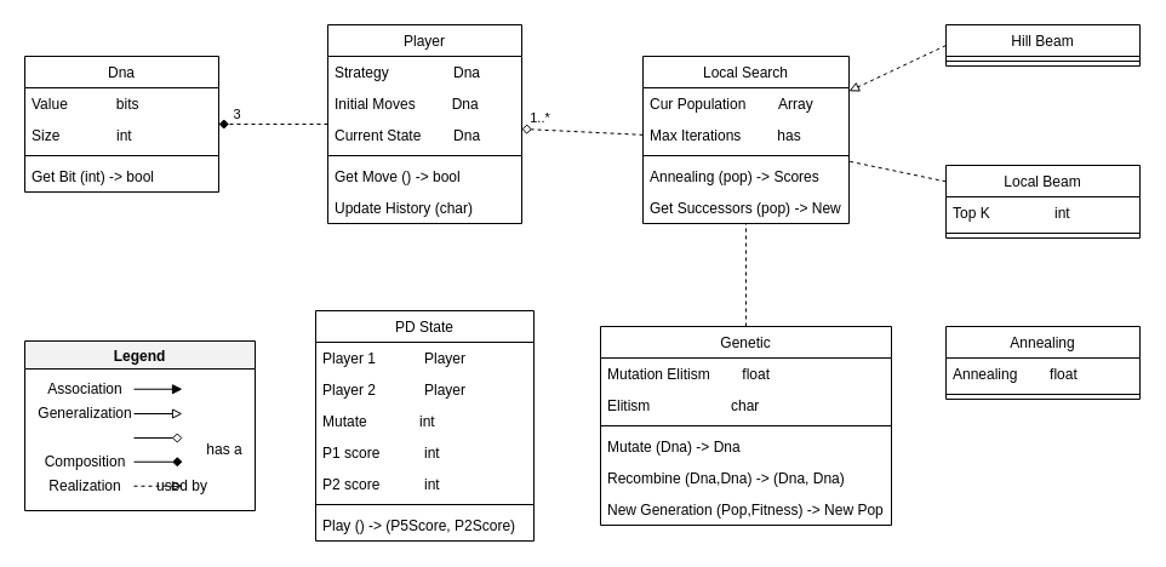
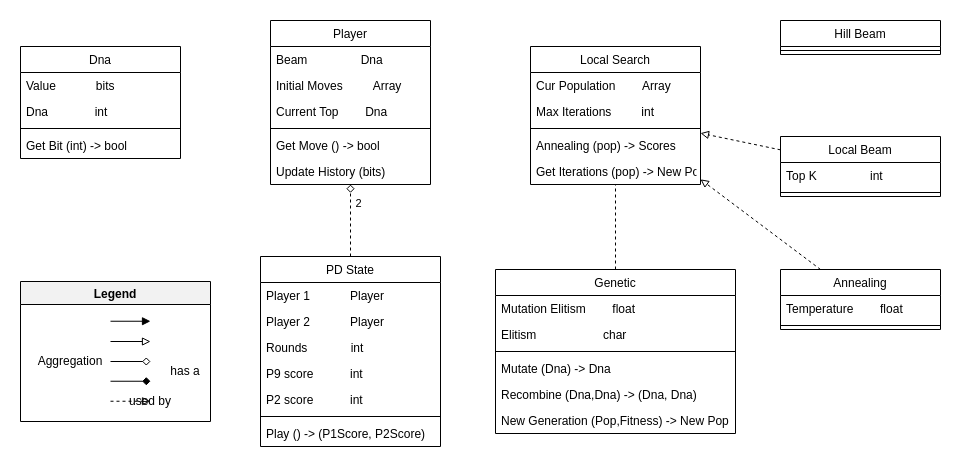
  <mxCell id="0" />
  <mxCell id="1" parent="0" />
  <mxCell id="2" value="Dna" style="swimlane;fontStyle=0;align=center;verticalAlign=top;childLayout=stackLayout;horizontal=1;startSize=26;horizontalStack=0;resizeParent=1;resizeLast=0;collapsible=1;marginBottom=0;rounded=0;shadow=0;strokeWidth=1;" vertex="1" parent="1"><mxGeometry x="20" y="46" width="160" height="112" as="geometry"><mxRectangle x="230" y="140" width="160" height="26" as="alternateBounds" /></mxGeometry></mxCell>
  <mxCell id="3" value="Value            bits" style="text;align=left;verticalAlign=top;spacingLeft=4;spacingRight=4;overflow=hidden;rotatable=0;points=[[0,0.5],[1,0.5]];portConstraint=eastwest;" vertex="1" parent="2"><mxGeometry y="26" width="160" height="26" as="geometry" /></mxCell>
- <mxCell id="4" value="Size              int" style="text;align=left;verticalAlign=top;spacingLeft=4;spacingRight=4;overflow=hidden;rotatable=0;points=[[0,0.5],[1,0.5]];portConstraint=eastwest;rounded=0;shadow=0;html=0;" vertex="1" parent="2"><mxGeometry y="52" width="160" height="26" as="geometry" /></mxCell>
+ <mxCell id="4" value="Dna              int" style="text;align=left;verticalAlign=top;spacingLeft=4;spacingRight=4;overflow=hidden;rotatable=0;points=[[0,0.5],[1,0.5]];portConstraint=eastwest;rounded=0;shadow=0;html=0;" vertex="1" parent="2"><mxGeometry y="52" width="160" height="26" as="geometry" /></mxCell>
  <mxCell id="5" value="" style="line;html=1;strokeWidth=1;align=left;verticalAlign=middle;spacingTop=-1;spacingLeft=3;spacingRight=3;rotatable=0;labelPosition=right;points=[];portConstraint=eastwest;" vertex="1" parent="2"><mxGeometry y="78" width="160" height="8" as="geometry" /></mxCell>
  <mxCell id="6" value="Get Bit (int) -&gt; bool" style="text;align=left;verticalAlign=top;spacingLeft=4;spacingRight=4;overflow=hidden;rotatable=0;points=[[0,0.5],[1,0.5]];portConstraint=eastwest;" vertex="1" parent="2"><mxGeometry y="86" width="160" height="26" as="geometry" /></mxCell>
  <mxCell id="7" value="Player" style="swimlane;fontStyle=0;align=center;verticalAlign=top;childLayout=stackLayout;horizontal=1;startSize=26;horizontalStack=0;resizeParent=1;resizeLast=0;collapsible=1;marginBottom=0;rounded=0;shadow=0;strokeWidth=1;" vertex="1" parent="1"><mxGeometry x="270" y="20" width="160" height="164" as="geometry"><mxRectangle x="130" y="380" width="160" height="26" as="alternateBounds" /></mxGeometry></mxCell>
- <mxCell id="8" value="Strategy                Dna" style="text;align=left;verticalAlign=top;spacingLeft=4;spacingRight=4;overflow=hidden;rotatable=0;points=[[0,0.5],[1,0.5]];portConstraint=eastwest;" vertex="1" parent="7"><mxGeometry y="26" width="160" height="26" as="geometry" /></mxCell>
- <mxCell id="9" value="Initial Moves         Dna" style="text;align=left;verticalAlign=top;spacingLeft=4;spacingRight=4;overflow=hidden;rotatable=0;points=[[0,0.5],[1,0.5]];portConstraint=eastwest;rounded=0;shadow=0;html=0;" vertex="1" parent="7"><mxGeometry y="52" width="160" height="26" as="geometry" /></mxCell>
- <mxCell id="10" value="Current State        Dna" style="text;align=left;verticalAlign=top;spacingLeft=4;spacingRight=4;overflow=hidden;rotatable=0;points=[[0,0.5],[1,0.5]];portConstraint=eastwest;rounded=0;shadow=0;html=0;" vertex="1" parent="7"><mxGeometry y="78" width="160" height="26" as="geometry" /></mxCell>
+ <mxCell id="8" value="Beam                Dna" style="text;align=left;verticalAlign=top;spacingLeft=4;spacingRight=4;overflow=hidden;rotatable=0;points=[[0,0.5],[1,0.5]];portConstraint=eastwest;" vertex="1" parent="7"><mxGeometry y="26" width="160" height="26" as="geometry" /></mxCell>
+ <mxCell id="9" value="Initial Moves         Array" style="text;align=left;verticalAlign=top;spacingLeft=4;spacingRight=4;overflow=hidden;rotatable=0;points=[[0,0.5],[1,0.5]];portConstraint=eastwest;rounded=0;shadow=0;html=0;" vertex="1" parent="7"><mxGeometry y="52" width="160" height="26" as="geometry" /></mxCell>
+ <mxCell id="10" value="Current Top        Dna" style="text;align=left;verticalAlign=top;spacingLeft=4;spacingRight=4;overflow=hidden;rotatable=0;points=[[0,0.5],[1,0.5]];portConstraint=eastwest;rounded=0;shadow=0;html=0;" vertex="1" parent="7"><mxGeometry y="78" width="160" height="26" as="geometry" /></mxCell>
  <mxCell id="11" value="" style="line;html=1;strokeWidth=1;align=left;verticalAlign=middle;spacingTop=-1;spacingLeft=3;spacingRight=3;rotatable=0;labelPosition=right;points=[];portConstraint=eastwest;" vertex="1" parent="7"><mxGeometry y="104" width="160" height="8" as="geometry" /></mxCell>
  <mxCell id="12" value="Get Move () -&gt; bool" style="text;align=left;verticalAlign=top;spacingLeft=4;spacingRight=4;overflow=hidden;rotatable=0;points=[[0,0.5],[1,0.5]];portConstraint=eastwest;fontStyle=0" vertex="1" parent="7"><mxGeometry y="112" width="160" height="26" as="geometry" /></mxCell>
- <mxCell id="13" value="Update History (char)" style="text;align=left;verticalAlign=top;spacingLeft=4;spacingRight=4;overflow=hidden;rotatable=0;points=[[0,0.5],[1,0.5]];portConstraint=eastwest;" vertex="1" parent="7"><mxGeometry y="138" width="160" height="26" as="geometry" /></mxCell>
- <mxCell id="14" style="edgeStyle=none;rounded=0;orthogonalLoop=1;jettySize=auto;html=1;dashed=1;endArrow=diamond;endFill=0;strokeWidth=1;" edge="1" parent="1" source="16" target="7"><mxGeometry relative="1" as="geometry" /></mxCell>
- <mxCell id="15" value="1..*" style="edgeLabel;html=1;align=center;verticalAlign=middle;resizable=0;points=[];" vertex="1" connectable="0" parent="14"><mxGeometry x="0.585" y="-3" relative="1" as="geometry"><mxPoint x="-7" y="-7" as="offset" /></mxGeometry></mxCell>
+ <mxCell id="13" value="Update History (bits)" style="text;align=left;verticalAlign=top;spacingLeft=4;spacingRight=4;overflow=hidden;rotatable=0;points=[[0,0.5],[1,0.5]];portConstraint=eastwest;" vertex="1" parent="7"><mxGeometry y="138" width="160" height="26" as="geometry" /></mxCell>
  <mxCell id="16" value="Local Search" style="swimlane;fontStyle=0;align=center;verticalAlign=top;childLayout=stackLayout;horizontal=1;startSize=26;horizontalStack=0;resizeParent=1;resizeLast=0;collapsible=1;marginBottom=0;rounded=0;shadow=0;strokeWidth=1;" vertex="1" parent="1"><mxGeometry x="530" y="46" width="170" height="138" as="geometry"><mxRectangle x="340" y="380" width="170" height="26" as="alternateBounds" /></mxGeometry></mxCell>
  <mxCell id="17" value="Cur Population        Array" style="text;align=left;verticalAlign=top;spacingLeft=4;spacingRight=4;overflow=hidden;rotatable=0;points=[[0,0.5],[1,0.5]];portConstraint=eastwest;" vertex="1" parent="16"><mxGeometry y="26" width="170" height="26" as="geometry" /></mxCell>
- <mxCell id="18" value="Max Iterations         has" style="text;align=left;verticalAlign=top;spacingLeft=4;spacingRight=4;overflow=hidden;rotatable=0;points=[[0,0.5],[1,0.5]];portConstraint=eastwest;" vertex="1" parent="16"><mxGeometry y="52" width="170" height="26" as="geometry" /></mxCell>
+ <mxCell id="18" value="Max Iterations         int" style="text;align=left;verticalAlign=top;spacingLeft=4;spacingRight=4;overflow=hidden;rotatable=0;points=[[0,0.5],[1,0.5]];portConstraint=eastwest;" vertex="1" parent="16"><mxGeometry y="52" width="170" height="26" as="geometry" /></mxCell>
  <mxCell id="19" value="" style="line;html=1;strokeWidth=1;align=left;verticalAlign=middle;spacingTop=-1;spacingLeft=3;spacingRight=3;rotatable=0;labelPosition=right;points=[];portConstraint=eastwest;" vertex="1" parent="16"><mxGeometry y="78" width="170" height="8" as="geometry" /></mxCell>
  <mxCell id="20" value="Annealing (pop) -&gt; Scores" style="text;align=left;verticalAlign=top;spacingLeft=4;spacingRight=4;overflow=hidden;rotatable=0;points=[[0,0.5],[1,0.5]];portConstraint=eastwest;" vertex="1" parent="16"><mxGeometry y="86" width="170" height="26" as="geometry" /></mxCell>
- <mxCell id="21" value="Get Successors (pop) -&gt; New Pop" style="text;align=left;verticalAlign=top;spacingLeft=4;spacingRight=4;overflow=hidden;rotatable=0;points=[[0,0.5],[1,0.5]];portConstraint=eastwest;" vertex="1" parent="16"><mxGeometry y="112" width="170" height="26" as="geometry" /></mxCell>
+ <mxCell id="21" value="Get Iterations (pop) -&gt; New Pop" style="text;align=left;verticalAlign=top;spacingLeft=4;spacingRight=4;overflow=hidden;rotatable=0;points=[[0,0.5],[1,0.5]];portConstraint=eastwest;" vertex="1" parent="16"><mxGeometry y="112" width="170" height="26" as="geometry" /></mxCell>
+ <mxCell id="22" style="edgeStyle=none;rounded=0;orthogonalLoop=1;jettySize=auto;html=1;dashed=1;endArrow=diamond;endFill=0;strokeWidth=1;" edge="1" parent="1" source="24" target="7"><mxGeometry relative="1" as="geometry" /></mxCell>
+ <mxCell id="23" value="2" style="edgeLabel;html=1;align=center;verticalAlign=middle;resizable=0;points=[];" vertex="1" connectable="0" parent="22"><mxGeometry x="0.428" y="2" relative="1" as="geometry"><mxPoint x="9" y="-3" as="offset" /></mxGeometry></mxCell>
  <mxCell id="24" value="PD State" style="swimlane;fontStyle=0;align=center;verticalAlign=top;childLayout=stackLayout;horizontal=1;startSize=26;horizontalStack=0;resizeParent=1;resizeLast=0;collapsible=1;marginBottom=0;rounded=0;shadow=0;strokeWidth=1;" vertex="1" parent="1"><mxGeometry x="260" y="256" width="180" height="190" as="geometry"><mxRectangle x="550" y="140" width="160" height="26" as="alternateBounds" /></mxGeometry></mxCell>
  <mxCell id="25" value="Player 1            Player" style="text;align=left;verticalAlign=top;spacingLeft=4;spacingRight=4;overflow=hidden;rotatable=0;points=[[0,0.5],[1,0.5]];portConstraint=eastwest;" vertex="1" parent="24"><mxGeometry y="26" width="180" height="26" as="geometry" /></mxCell>
  <mxCell id="26" value="Player 2            Player" style="text;align=left;verticalAlign=top;spacingLeft=4;spacingRight=4;overflow=hidden;rotatable=0;points=[[0,0.5],[1,0.5]];portConstraint=eastwest;rounded=0;shadow=0;html=0;" vertex="1" parent="24"><mxGeometry y="52" width="180" height="26" as="geometry" /></mxCell>
- <mxCell id="27" value="Mutate             int" style="text;align=left;verticalAlign=top;spacingLeft=4;spacingRight=4;overflow=hidden;rotatable=0;points=[[0,0.5],[1,0.5]];portConstraint=eastwest;rounded=0;shadow=0;html=0;" vertex="1" parent="24"><mxGeometry y="78" width="180" height="26" as="geometry" /></mxCell>
- <mxCell id="28" value="P1 score           int" style="text;align=left;verticalAlign=top;spacingLeft=4;spacingRight=4;overflow=hidden;rotatable=0;points=[[0,0.5],[1,0.5]];portConstraint=eastwest;rounded=0;shadow=0;html=0;" vertex="1" parent="24"><mxGeometry y="104" width="180" height="26" as="geometry" /></mxCell>
+ <mxCell id="27" value="Rounds             int" style="text;align=left;verticalAlign=top;spacingLeft=4;spacingRight=4;overflow=hidden;rotatable=0;points=[[0,0.5],[1,0.5]];portConstraint=eastwest;rounded=0;shadow=0;html=0;" vertex="1" parent="24"><mxGeometry y="78" width="180" height="26" as="geometry" /></mxCell>
+ <mxCell id="28" value="P9 score           int" style="text;align=left;verticalAlign=top;spacingLeft=4;spacingRight=4;overflow=hidden;rotatable=0;points=[[0,0.5],[1,0.5]];portConstraint=eastwest;rounded=0;shadow=0;html=0;" vertex="1" parent="24"><mxGeometry y="104" width="180" height="26" as="geometry" /></mxCell>
  <mxCell id="29" value="P2 score           int" style="text;align=left;verticalAlign=top;spacingLeft=4;spacingRight=4;overflow=hidden;rotatable=0;points=[[0,0.5],[1,0.5]];portConstraint=eastwest;rounded=0;shadow=0;html=0;" vertex="1" parent="24"><mxGeometry y="130" width="180" height="26" as="geometry" /></mxCell>
  <mxCell id="30" value="" style="line;html=1;strokeWidth=1;align=left;verticalAlign=middle;spacingTop=-1;spacingLeft=3;spacingRight=3;rotatable=0;labelPosition=right;points=[];portConstraint=eastwest;" vertex="1" parent="24"><mxGeometry y="156" width="180" height="8" as="geometry" /></mxCell>
- <mxCell id="31" value="Play () -&gt; (P5Score, P2Score)" style="text;align=left;verticalAlign=top;spacingLeft=4;spacingRight=4;overflow=hidden;rotatable=0;points=[[0,0.5],[1,0.5]];portConstraint=eastwest;" vertex="1" parent="24"><mxGeometry y="164" width="180" height="26" as="geometry" /></mxCell>
- <mxCell id="32" style="rounded=0;orthogonalLoop=1;jettySize=auto;html=1;dashed=1;endArrow=diamond;endFill=1;strokeWidth=1;" edge="1" parent="1" source="7" target="2"><mxGeometry relative="1" as="geometry" /></mxCell>
- <mxCell id="33" value="3" style="edgeLabel;html=1;align=center;verticalAlign=middle;resizable=0;points=[];" vertex="1" connectable="0" parent="32"><mxGeometry x="0.6" y="-1" relative="1" as="geometry"><mxPoint x="-4" y="-8" as="offset" /></mxGeometry></mxCell>
- <mxCell id="34" style="edgeStyle=none;rounded=0;orthogonalLoop=1;jettySize=auto;html=1;dashed=1;endArrow=block;endFill=0;strokeWidth=1;exitX=0;exitY=0.5;exitDx=0;exitDy=0;" edge="1" parent="1" source="35" target="16"><mxGeometry relative="1" as="geometry" /></mxCell>
+ <mxCell id="31" value="Play () -&gt; (P1Score, P2Score)" style="text;align=left;verticalAlign=top;spacingLeft=4;spacingRight=4;overflow=hidden;rotatable=0;points=[[0,0.5],[1,0.5]];portConstraint=eastwest;" vertex="1" parent="24"><mxGeometry y="164" width="180" height="26" as="geometry" /></mxCell>
  <mxCell id="35" value="Hill Beam" style="swimlane;fontStyle=0;align=center;verticalAlign=top;childLayout=stackLayout;horizontal=1;startSize=26;horizontalStack=0;resizeParent=1;resizeLast=0;collapsible=1;marginBottom=0;rounded=0;shadow=0;strokeWidth=1;" vertex="1" parent="1"><mxGeometry x="780" y="20" width="160" height="34" as="geometry"><mxRectangle x="340" y="380" width="170" height="26" as="alternateBounds" /></mxGeometry></mxCell>
  <mxCell id="36" value="" style="line;html=1;strokeWidth=1;align=left;verticalAlign=middle;spacingTop=-1;spacingLeft=3;spacingRight=3;rotatable=0;labelPosition=right;points=[];portConstraint=eastwest;" vertex="1" parent="35"><mxGeometry y="26" width="160" height="8" as="geometry" /></mxCell>
- <mxCell id="37" style="edgeStyle=none;rounded=0;orthogonalLoop=1;jettySize=auto;html=1;dashed=1;endArrow=none;endFill=0;strokeWidth=1;" edge="1" parent="1" source="38" target="16"><mxGeometry relative="1" as="geometry" /></mxCell>
+ <mxCell id="37" style="edgeStyle=none;rounded=0;orthogonalLoop=1;jettySize=auto;html=1;dashed=1;endArrow=block;endFill=0;strokeWidth=1;" edge="1" parent="1" source="38" target="16"><mxGeometry relative="1" as="geometry" /></mxCell>
  <mxCell id="38" value="Local Beam" style="swimlane;fontStyle=0;align=center;verticalAlign=top;childLayout=stackLayout;horizontal=1;startSize=26;horizontalStack=0;resizeParent=1;resizeLast=0;collapsible=1;marginBottom=0;rounded=0;shadow=0;strokeWidth=1;" vertex="1" parent="1"><mxGeometry x="780" y="136" width="160" height="60" as="geometry"><mxRectangle x="340" y="380" width="170" height="26" as="alternateBounds" /></mxGeometry></mxCell>
  <mxCell id="39" value="Top K                int" style="text;align=left;verticalAlign=top;spacingLeft=4;spacingRight=4;overflow=hidden;rotatable=0;points=[[0,0.5],[1,0.5]];portConstraint=eastwest;" vertex="1" parent="38"><mxGeometry y="26" width="160" height="26" as="geometry" /></mxCell>
  <mxCell id="40" value="" style="line;html=1;strokeWidth=1;align=left;verticalAlign=middle;spacingTop=-1;spacingLeft=3;spacingRight=3;rotatable=0;labelPosition=right;points=[];portConstraint=eastwest;" vertex="1" parent="38"><mxGeometry y="52" width="160" height="8" as="geometry" /></mxCell>
  <mxCell id="41" value="Legend" style="swimlane;fillColor=#F2F2F2;" vertex="1" parent="1"><mxGeometry x="20" y="281" width="190" height="140" as="geometry" /></mxCell>
  <mxCell id="42" value="" style="endArrow=diamond;html=1;rounded=0;endFill=0;" edge="1" parent="41"><mxGeometry width="50" height="50" relative="1" as="geometry"><mxPoint x="90" y="80" as="sourcePoint" /><mxPoint x="130" y="80" as="targetPoint" /></mxGeometry></mxCell>
  <mxCell id="43" value="has a" style="text;html=1;strokeColor=none;fillColor=none;align=center;verticalAlign=middle;whiteSpace=wrap;rounded=0;" vertex="1" parent="41"><mxGeometry x="145" y="80" width="40" height="20" as="geometry" /></mxCell>
  <mxCell id="44" value="" style="endArrow=block;html=1;rounded=0;endFill=1;strokeWidth=1;" edge="1" parent="41"><mxGeometry width="50" height="50" relative="1" as="geometry"><mxPoint x="90.0" y="39.74" as="sourcePoint" /><mxPoint x="130.0" y="39.74" as="targetPoint" /></mxGeometry></mxCell>
- <mxCell id="45" value="Association" style="text;html=1;strokeColor=none;fillColor=none;align=center;verticalAlign=middle;whiteSpace=wrap;rounded=0;" vertex="1" parent="41"><mxGeometry x="10" y="30" width="80" height="20" as="geometry" /></mxCell>
- <mxCell id="47" value="Generalization" style="text;html=1;strokeColor=none;fillColor=none;align=center;verticalAlign=middle;whiteSpace=wrap;rounded=0;" vertex="1" parent="41"><mxGeometry x="10" y="50" width="80" height="20" as="geometry" /></mxCell>
+ <mxCell id="46" value="Aggregation" style="text;html=1;strokeColor=none;fillColor=none;align=center;verticalAlign=middle;whiteSpace=wrap;rounded=0;" vertex="1" parent="41"><mxGeometry x="10" y="70" width="80" height="20" as="geometry" /></mxCell>
  <mxCell id="48" value="" style="endArrow=block;html=1;rounded=0;endFill=0;" edge="1" parent="41"><mxGeometry width="50" height="50" relative="1" as="geometry"><mxPoint x="90.0" y="60" as="sourcePoint" /><mxPoint x="130.0" y="60" as="targetPoint" /></mxGeometry></mxCell>
- <mxCell id="49" value="Realization" style="text;html=1;strokeColor=none;fillColor=none;align=center;verticalAlign=middle;whiteSpace=wrap;rounded=0;" vertex="1" parent="41"><mxGeometry x="10" y="110" width="80" height="20" as="geometry" /></mxCell>
  <mxCell id="50" value="" style="endArrow=block;html=1;rounded=0;endFill=0;dashed=1;" edge="1" parent="41"><mxGeometry width="50" height="50" relative="1" as="geometry"><mxPoint x="90.0" y="119.74" as="sourcePoint" /><mxPoint x="130.0" y="119.74" as="targetPoint" /></mxGeometry></mxCell>
  <mxCell id="51" value="used by" style="text;html=1;strokeColor=none;fillColor=none;align=center;verticalAlign=middle;whiteSpace=wrap;rounded=0;" vertex="1" parent="41"><mxGeometry x="105" y="110" width="50" height="20" as="geometry" /></mxCell>
  <mxCell id="52" value="" style="endArrow=diamond;html=1;rounded=0;endFill=1;" edge="1" parent="41"><mxGeometry width="50" height="50" relative="1" as="geometry"><mxPoint x="90.0" y="99.74" as="sourcePoint" /><mxPoint x="130.0" y="99.74" as="targetPoint" /></mxGeometry></mxCell>
- <mxCell id="53" value="Composition" style="text;html=1;strokeColor=none;fillColor=none;align=center;verticalAlign=middle;whiteSpace=wrap;rounded=0;" vertex="1" parent="41"><mxGeometry x="10" y="90" width="80" height="20" as="geometry" /></mxCell>
+ <mxCell id="54" style="edgeStyle=none;rounded=0;orthogonalLoop=1;jettySize=auto;html=1;dashed=1;endArrow=block;endFill=0;strokeWidth=1;" edge="1" parent="1" source="55" target="16"><mxGeometry relative="1" as="geometry" /></mxCell>
  <mxCell id="55" value="Annealing" style="swimlane;fontStyle=0;align=center;verticalAlign=top;childLayout=stackLayout;horizontal=1;startSize=26;horizontalStack=0;resizeParent=1;resizeLast=0;collapsible=1;marginBottom=0;rounded=0;shadow=0;strokeWidth=1;" vertex="1" parent="1"><mxGeometry x="780" y="269" width="160" height="60" as="geometry"><mxRectangle x="340" y="380" width="170" height="26" as="alternateBounds" /></mxGeometry></mxCell>
- <mxCell id="56" value="Annealing        float" style="text;align=left;verticalAlign=top;spacingLeft=4;spacingRight=4;overflow=hidden;rotatable=0;points=[[0,0.5],[1,0.5]];portConstraint=eastwest;" vertex="1" parent="55"><mxGeometry y="26" width="160" height="26" as="geometry" /></mxCell>
+ <mxCell id="56" value="Temperature        float" style="text;align=left;verticalAlign=top;spacingLeft=4;spacingRight=4;overflow=hidden;rotatable=0;points=[[0,0.5],[1,0.5]];portConstraint=eastwest;" vertex="1" parent="55"><mxGeometry y="26" width="160" height="26" as="geometry" /></mxCell>
  <mxCell id="57" value="" style="line;html=1;strokeWidth=1;align=left;verticalAlign=middle;spacingTop=-1;spacingLeft=3;spacingRight=3;rotatable=0;labelPosition=right;points=[];portConstraint=eastwest;" vertex="1" parent="55"><mxGeometry y="52" width="160" height="8" as="geometry" /></mxCell>
  <mxCell id="58" style="edgeStyle=none;rounded=0;orthogonalLoop=1;jettySize=auto;html=1;dashed=1;endArrow=none;endFill=0;strokeWidth=1;" edge="1" parent="1" source="59" target="16"><mxGeometry relative="1" as="geometry" /></mxCell>
  <mxCell id="59" value="Genetic" style="swimlane;fontStyle=0;align=center;verticalAlign=top;childLayout=stackLayout;horizontal=1;startSize=26;horizontalStack=0;resizeParent=1;resizeLast=0;collapsible=1;marginBottom=0;rounded=0;shadow=0;strokeWidth=1;" vertex="1" parent="1"><mxGeometry x="495" y="269" width="240" height="164" as="geometry"><mxRectangle x="340" y="380" width="170" height="26" as="alternateBounds" /></mxGeometry></mxCell>
  <mxCell id="60" value="Mutation Elitism        float" style="text;align=left;verticalAlign=top;spacingLeft=4;spacingRight=4;overflow=hidden;rotatable=0;points=[[0,0.5],[1,0.5]];portConstraint=eastwest;" vertex="1" parent="59"><mxGeometry y="26" width="240" height="26" as="geometry" /></mxCell>
  <mxCell id="61" value="Elitism                    char" style="text;align=left;verticalAlign=top;spacingLeft=4;spacingRight=4;overflow=hidden;rotatable=0;points=[[0,0.5],[1,0.5]];portConstraint=eastwest;" vertex="1" parent="59"><mxGeometry y="52" width="240" height="26" as="geometry" /></mxCell>
  <mxCell id="62" value="" style="line;html=1;strokeWidth=1;align=left;verticalAlign=middle;spacingTop=-1;spacingLeft=3;spacingRight=3;rotatable=0;labelPosition=right;points=[];portConstraint=eastwest;" vertex="1" parent="59"><mxGeometry y="78" width="240" height="8" as="geometry" /></mxCell>
  <mxCell id="63" value="Mutate (Dna) -&gt; Dna" style="text;align=left;verticalAlign=top;spacingLeft=4;spacingRight=4;overflow=hidden;rotatable=0;points=[[0,0.5],[1,0.5]];portConstraint=eastwest;" vertex="1" parent="59"><mxGeometry y="86" width="240" height="26" as="geometry" /></mxCell>
  <mxCell id="64" value="Recombine (Dna,Dna) -&gt; (Dna, Dna)" style="text;align=left;verticalAlign=top;spacingLeft=4;spacingRight=4;overflow=hidden;rotatable=0;points=[[0,0.5],[1,0.5]];portConstraint=eastwest;" vertex="1" parent="59"><mxGeometry y="112" width="240" height="26" as="geometry" /></mxCell>
  <mxCell id="65" value="New Generation (Pop,Fitness) -&gt; New Pop" style="text;align=left;verticalAlign=top;spacingLeft=4;spacingRight=4;overflow=hidden;rotatable=0;points=[[0,0.5],[1,0.5]];portConstraint=eastwest;" vertex="1" parent="59"><mxGeometry y="138" width="240" height="26" as="geometry" /></mxCell>
